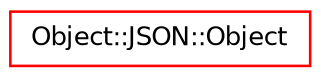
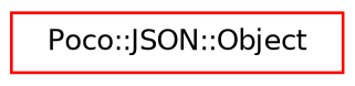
  digraph {
    rankdir=TB
-   n1 [color=red fillcolor=white fontname=Helvetica fontsize=10 height=0.2 label="Object::JSON::Object" shape=record style=filled width=0.4]
+   n1 [color=red fillcolor=white fontname=Helvetica fontsize=10 height=0.2 label="Poco::JSON::Object" shape=record style=filled width=0.4]
  }
